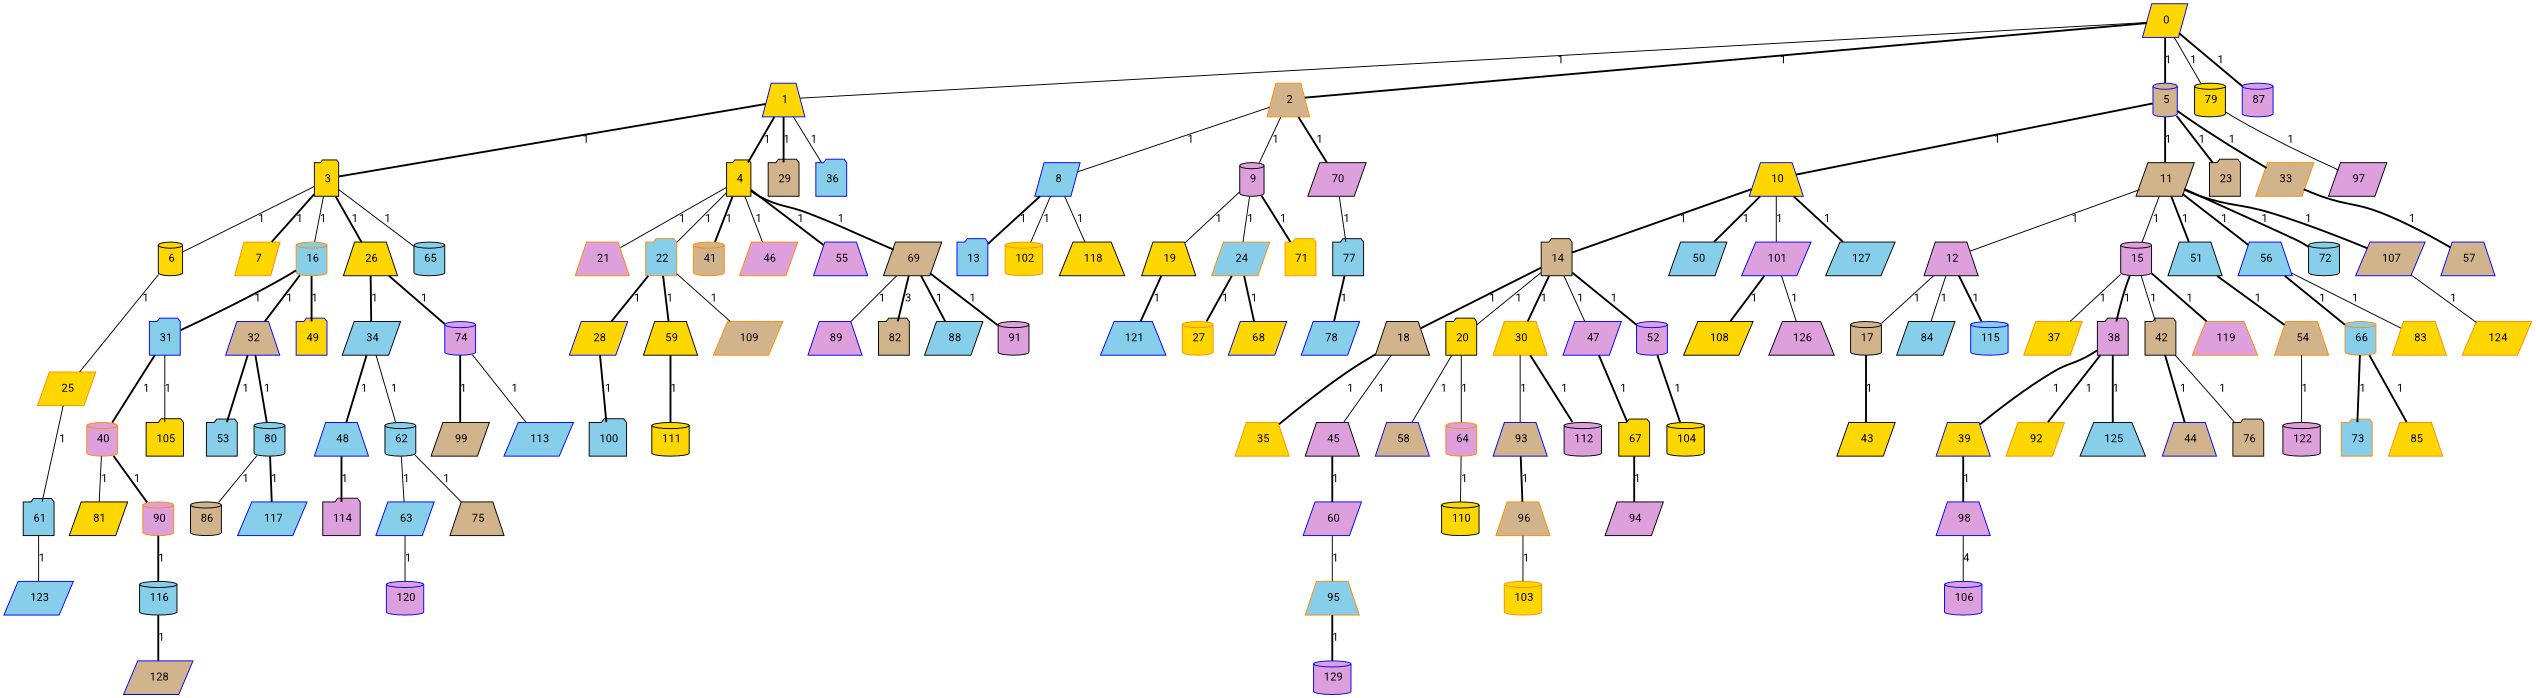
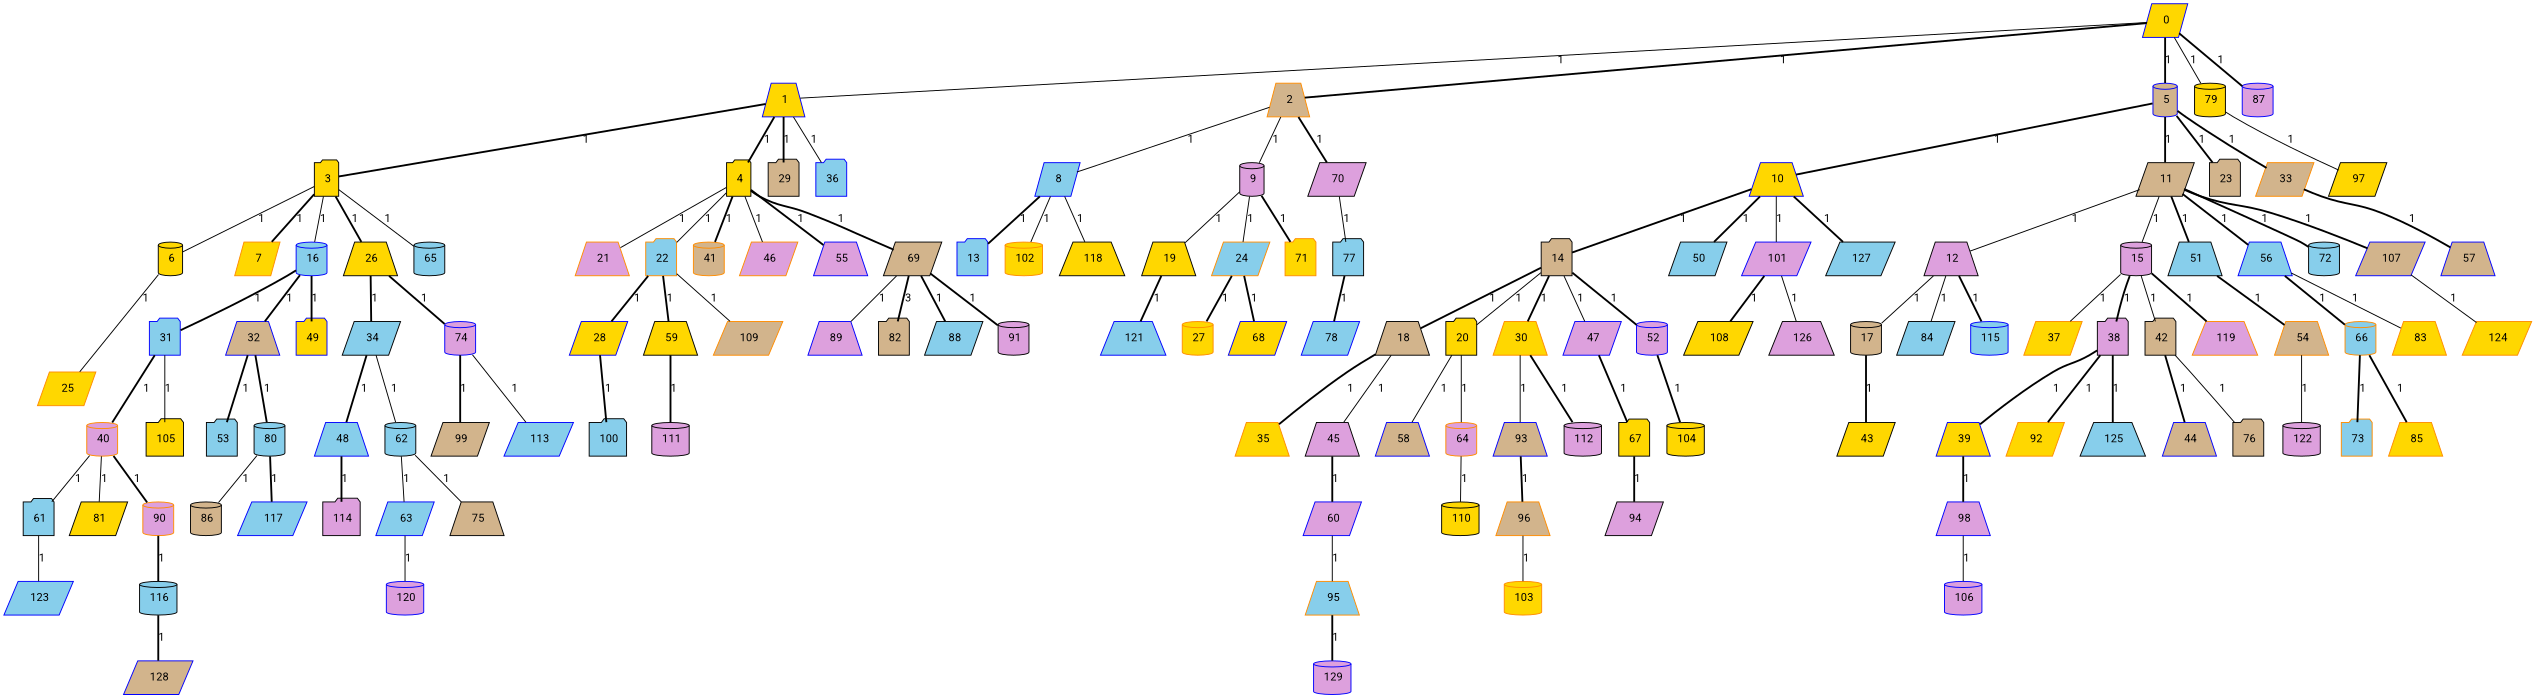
  graph {
    fixedsize="true;"
    fontname=Roboto
    node [color=black fillcolor=gold fontname=Roboto fontsize=12 hight=.12 shape=parallelogram style=filled]
    edge [fontname=Roboto fontsize=12 style=bold]
    n1 [color=blue label=" 0" width=.12]
    n2 [color=blue label=" 1" shape=trapezium width=.12]
    n3 [color=darkorange fillcolor=tan label=" 2" shape=trapezium width=.12]
    n4 [color=blue fillcolor=tan label=" 5" shape=cylinder width=.12]
    n5 [label=" 79" shape=cylinder width=.12]
    n6 [color=blue fillcolor=plum label=" 87" shape=cylinder width=.12]
    n7 [label=" 3" shape=folder width=.12]
    n8 [label=" 4" shape=folder width=.12]
    n9 [fillcolor=tan label=" 29" shape=folder width=.12]
    n10 [color=blue fillcolor=skyblue label=" 36" shape=folder width=.12]
    n11 [color=blue fillcolor=skyblue label=" 8" width=.12]
    n12 [fillcolor=plum label=" 9" shape=cylinder width=.12]
    n13 [fillcolor=plum label=" 70" width=.12]
    n14 [color=blue label=" 10" shape=trapezium width=.12]
    n15 [fillcolor=tan label=" 11" width=.12]
    n16 [fillcolor=tan label=" 23" shape=folder width=.12]
    n17 [color=darkorange fillcolor=tan label=" 33" width=.12]
-   n18 [fillcolor=plum label=" 97" width=.12]
+   n18 [label=" 97" width=.12]
    n19 [label=" 6" shape=cylinder width=.12]
    n20 [color=darkorange label=" 7" width=.12]
-   n21 [color=darkorange fillcolor=skyblue label=" 16" shape=cylinder width=.12]
+   n21 [color=blue fillcolor=skyblue label=" 16" shape=cylinder width=.12]
    n22 [label=" 26" shape=trapezium width=.12]
    n23 [fillcolor=skyblue label=" 65" shape=cylinder width=.12]
    n24 [color=darkorange fillcolor=plum label=" 21" shape=trapezium width=.12]
    n25 [color=darkorange fillcolor=skyblue label=" 22" shape=folder width=.12]
    n26 [color=darkorange fillcolor=tan label=" 41" shape=cylinder width=.12]
    n27 [color=darkorange fillcolor=plum label=" 46" width=.12]
    n28 [color=blue fillcolor=plum label=" 55" shape=trapezium width=.12]
    n29 [fillcolor=tan label=" 69" width=.12]
    n30 [color=blue fillcolor=skyblue label=" 13" shape=folder width=.12]
    n31 [color=darkorange label=" 102" shape=cylinder width=.12]
    n32 [label=" 118" shape=trapezium width=.12]
    n33 [label=" 19" shape=trapezium width=.12]
    n34 [color=darkorange fillcolor=skyblue label=" 24" width=.12]
    n35 [color=darkorange label=" 71" shape=folder width=.12]
    n36 [fillcolor=skyblue label=" 77" shape=folder width=.12]
    n37 [color=darkorange label=" 25" width=.12]
    n38 [color=blue fillcolor=skyblue label=" 31" shape=folder width=.12]
    n39 [color=blue fillcolor=tan label=" 32" shape=trapezium width=.12]
    n40 [color=blue label=" 49" shape=folder width=.12]
    n41 [fillcolor=skyblue label=" 34" width=.12]
    n42 [color=blue fillcolor=plum label=" 74" shape=cylinder width=.12]
    n43 [color=blue label=" 28" width=.12]
    n44 [label=" 59" shape=trapezium width=.12]
    n45 [color=darkorange fillcolor=tan label=" 109" width=.12]
    n46 [color=blue fillcolor=plum label=" 89" shape=trapezium width=.12]
    n47 [fillcolor=tan label=" 82" shape=folder width=.12]
    n48 [fillcolor=skyblue label=" 88" width=.12]
    n49 [fillcolor=plum label=" 91" shape=cylinder width=.12]
    n50 [fillcolor=tan label=" 14" shape=folder width=.12]
    n51 [fillcolor=skyblue label=" 50" width=.12]
    n52 [color=blue fillcolor=plum label=" 101" width=.12]
    n53 [fillcolor=skyblue label=" 127" width=.12]
    n54 [fillcolor=plum label=" 12" shape=trapezium width=.12]
    n55 [fillcolor=plum label=" 15" shape=cylinder width=.12]
    n56 [fillcolor=skyblue label=" 51" shape=trapezium width=.12]
    n57 [color=blue fillcolor=skyblue label=" 56" shape=trapezium width=.12]
    n58 [fillcolor=skyblue label=" 72" shape=cylinder width=.12]
    n59 [color=blue fillcolor=tan label=" 107" width=.12]
    n60 [color=blue fillcolor=tan label=" 57" shape=trapezium width=.12]
    n61 [fillcolor=skyblue label=" 61" shape=folder width=.12]
    n62 [color=blue fillcolor=skyblue label=" 121" shape=trapezium width=.12]
    n63 [color=darkorange label=" 27" shape=cylinder width=.12]
    n64 [color=blue label=" 68" width=.12]
    n65 [fillcolor=tan label=" 18" shape=trapezium width=.12]
    n66 [label=" 20" shape=folder width=.12]
    n67 [color=darkorange label=" 30" shape=trapezium width=.12]
    n68 [color=blue fillcolor=plum label=" 47" width=.12]
    n69 [color=blue fillcolor=plum label=" 52" shape=cylinder width=.12]
    n70 [label=" 108" width=.12]
    n71 [fillcolor=plum label=" 126" shape=trapezium width=.12]
    n72 [fillcolor=tan label=" 17" shape=cylinder width=.12]
    n73 [fillcolor=skyblue label=" 84" width=.12]
    n74 [color=blue fillcolor=skyblue label=" 115" shape=cylinder width=.12]
    n75 [color=darkorange label=" 37" width=.12]
    n76 [fillcolor=plum label=" 38" shape=folder width=.12]
    n77 [fillcolor=tan label=" 42" shape=folder width=.12]
    n78 [color=darkorange fillcolor=plum label=" 119" shape=trapezium width=.12]
    n79 [color=darkorange fillcolor=tan label=" 54" shape=trapezium width=.12]
    n80 [color=darkorange fillcolor=skyblue label=" 66" shape=cylinder width=.12]
    n81 [color=darkorange label=" 83" shape=trapezium width=.12]
    n82 [color=darkorange label=" 124" width=.12]
    n83 [label=" 43" width=.12]
    n84 [color=darkorange label=" 35" shape=trapezium width=.12]
    n85 [fillcolor=plum label=" 45" shape=trapezium width=.12]
    n86 [color=blue fillcolor=tan label=" 58" shape=trapezium width=.12]
    n87 [color=darkorange fillcolor=plum label=" 64" shape=cylinder width=.12]
    n88 [color=blue fillcolor=tan label=" 93" shape=trapezium width=.12]
    n89 [fillcolor=plum label=" 112" shape=cylinder width=.12]
    n90 [label=" 67" shape=folder width=.12]
    n91 [label=" 104" shape=cylinder width=.12]
    n92 [color=blue label=" 39" shape=trapezium width=.12]
    n93 [color=darkorange label=" 92" width=.12]
    n94 [fillcolor=skyblue label=" 125" shape=trapezium width=.12]
    n95 [color=blue fillcolor=tan label=" 44" shape=trapezium width=.12]
    n96 [fillcolor=tan label=" 76" shape=folder width=.12]
    n97 [color=darkorange fillcolor=plum label=" 40" shape=cylinder width=.12]
    n98 [label=" 105" shape=folder width=.12]
    n99 [fillcolor=skyblue label=" 53" shape=folder width=.12]
    n100 [fillcolor=skyblue label=" 80" shape=cylinder width=.12]
    n101 [color=blue fillcolor=plum label=" 60" width=.12]
    n102 [label=" 110" shape=cylinder width=.12]
    n103 [fillcolor=skyblue label=" 100" shape=folder width=.12]
-   n104 [label=" 111" shape=cylinder width=.12]
+   n104 [fillcolor=plum label=" 111" shape=cylinder width=.12]
    n105 [color=blue fillcolor=skyblue label=" 123" width=.12]
    n106 [color=blue fillcolor=skyblue label=" 48" shape=trapezium width=.12]
    n107 [fillcolor=skyblue label=" 62" shape=cylinder width=.12]
    n108 [fillcolor=tan label=" 99" width=.12]
    n109 [color=blue fillcolor=skyblue label=" 113" width=.12]
    n110 [color=darkorange fillcolor=tan label=" 96" shape=trapezium width=.12]
    n111 [label=" 81" width=.12]
    n112 [color=darkorange fillcolor=plum label=" 90" shape=cylinder width=.12]
    n113 [fillcolor=tan label=" 86" shape=cylinder width=.12]
    n114 [color=blue fillcolor=skyblue label=" 117" width=.12]
    n115 [fillcolor=plum label=" 114" shape=folder width=.12]
    n116 [color=blue fillcolor=skyblue label=" 63" width=.12]
    n117 [fillcolor=tan label=" 75" shape=trapezium width=.12]
    n118 [color=blue fillcolor=plum label=" 98" shape=trapezium width=.12]
    n119 [color=blue fillcolor=plum label=" 106" shape=cylinder width=.12]
    n120 [fillcolor=skyblue label=" 116" shape=cylinder width=.12]
    n121 [color=darkorange fillcolor=skyblue label=" 95" shape=trapezium width=.12]
    n122 [fillcolor=plum label=" 94" width=.12]
    n123 [fillcolor=plum label=" 122" shape=cylinder width=.12]
    n124 [color=darkorange fillcolor=skyblue label=" 73" shape=folder width=.12]
    n125 [color=darkorange label=" 85" shape=trapezium width=.12]
    n126 [color=blue fillcolor=plum label=" 129" shape=cylinder width=.12]
    n127 [color=blue fillcolor=plum label=" 120" shape=cylinder width=.12]
    n128 [color=blue fillcolor=skyblue label=" 78" width=.12]
    n129 [color=blue fillcolor=tan label=" 128" width=.12]
    n130 [color=darkorange label=" 103" shape=cylinder width=.12]
    n1 -- n2 [label=1 style=solid]
    n1 -- n3 [label=1]
    n1 -- n4 [label=1]
    n1 -- n5 [label=1 style=solid]
    n1 -- n6 [label=1]
    n2 -- n7 [label=1]
    n2 -- n8 [label=1]
    n2 -- n9 [label=1]
    n2 -- n10 [label=1 style=solid]
    n3 -- n11 [label=1 style=solid]
    n3 -- n12 [label=1 style=solid]
    n3 -- n13 [label=1]
    n4 -- n14 [label=1]
    n4 -- n15 [label=1]
    n4 -- n16 [label=1]
    n4 -- n17 [label=1]
    n5 -- n18 [label=1 style=solid]
    n7 -- n19 [label=1 style=solid]
    n7 -- n20 [label=1]
    n7 -- n21 [label=1 style=solid]
    n7 -- n22 [label=1]
    n7 -- n23 [label=1 style=solid]
    n8 -- n24 [label=1 style=solid]
    n8 -- n25 [label=1 style=solid]
    n8 -- n26 [label=1]
    n8 -- n27 [label=1 style=solid]
    n8 -- n28 [label=1]
    n8 -- n29 [label=1]
    n11 -- n30 [label=1]
    n11 -- n31 [label=1 style=solid]
    n11 -- n32 [label=1 style=solid]
    n12 -- n33 [label=1 style=solid]
    n12 -- n34 [label=1 style=solid]
    n12 -- n35 [label=1]
    n13 -- n36 [label=1 style=solid]
    n14 -- n50 [label=1]
    n14 -- n51 [label=1]
    n14 -- n52 [label=1 style=solid]
    n14 -- n53 [label=1]
    n15 -- n54 [label=1 style=solid]
    n15 -- n55 [label=1 style=solid]
    n15 -- n56 [label=1]
    n15 -- n57 [label=1]
    n15 -- n58 [label=1]
    n15 -- n59 [label=1]
    n17 -- n60 [label=1]
    n19 -- n37 [label=1 style=solid]
    n21 -- n38 [label=1]
    n21 -- n39 [label=1]
    n21 -- n40 [label=1]
    n22 -- n41 [label=1]
    n22 -- n42 [label=1]
    n25 -- n43 [label=1]
    n25 -- n44 [label=1]
    n25 -- n45 [label=1 style=solid]
    n29 -- n46 [label=1 style=solid]
    n29 -- n47 [label=3]
    n29 -- n48 [label=1]
    n29 -- n49 [label=1]
    n33 -- n62 [label=1]
    n34 -- n63 [label=1]
    n34 -- n64 [label=1]
    n36 -- n128 [label=1]
-   n37 -- n61 [label=1 style=solid]
+   n97 -- n61 [label=1 style=solid]
    n38 -- n97 [label=1]
    n38 -- n98 [label=1 style=solid]
    n39 -- n99 [label=1]
    n39 -- n100 [label=1]
    n41 -- n106 [label=1]
    n41 -- n107 [label=1 style=solid]
    n42 -- n108 [label=1]
    n42 -- n109 [label=1 style=solid]
    n43 -- n103 [label=1]
    n44 -- n104 [label=1]
    n50 -- n65 [label=1]
    n50 -- n66 [label=1 style=solid]
    n50 -- n67 [label=1]
    n50 -- n68 [label=1 style=solid]
    n50 -- n69 [label=1]
    n52 -- n70 [label=1]
    n52 -- n71 [label=1 style=solid]
    n54 -- n72 [label=1 style=solid]
    n54 -- n73 [label=1 style=solid]
    n54 -- n74 [label=1]
    n55 -- n75 [label=1 style=solid]
    n55 -- n76 [label=1]
    n55 -- n77 [label=1 style=solid]
    n55 -- n78 [label=1]
    n56 -- n79 [label=1]
    n57 -- n80 [label=1]
    n57 -- n81 [label=1 style=solid]
    n59 -- n82 [label=1 style=solid]
    n61 -- n105 [label=1 style=solid]
    n65 -- n84 [label=1]
    n65 -- n85 [label=1 style=solid]
    n66 -- n86 [label=1 style=solid]
    n66 -- n87 [label=1 style=solid]
    n67 -- n88 [label=1 style=solid]
    n67 -- n89 [label=1]
    n68 -- n90 [label=1]
    n69 -- n91 [label=1]
    n72 -- n83 [label=1]
    n76 -- n92 [label=1]
    n76 -- n93 [label=1]
    n76 -- n94 [label=1]
    n77 -- n95 [label=1]
    n77 -- n96 [label=1 style=solid]
    n79 -- n123 [label=1 style=solid]
    n80 -- n124 [label=1]
    n80 -- n125 [label=1]
    n85 -- n101 [label=1]
    n87 -- n102 [label=1 style=solid]
    n88 -- n110 [label=1]
    n90 -- n122 [label=1]
    n92 -- n118 [label=1]
    n97 -- n111 [label=1 style=solid]
    n97 -- n112 [label=1]
    n100 -- n113 [label=1 style=solid]
    n100 -- n114 [label=1]
    n101 -- n121 [label=1 style=solid]
    n106 -- n115 [label=1]
    n107 -- n116 [label=1 style=solid]
    n107 -- n117 [label=1 style=solid]
    n110 -- n130 [label=1 style=solid]
    n112 -- n120 [label=1]
    n116 -- n127 [label=1 style=solid]
-   n118 -- n119 [label=4 style=solid]
+   n118 -- n119 [label=1 style=solid]
    n120 -- n129 [label=1]
    n121 -- n126 [label=1]
  }
